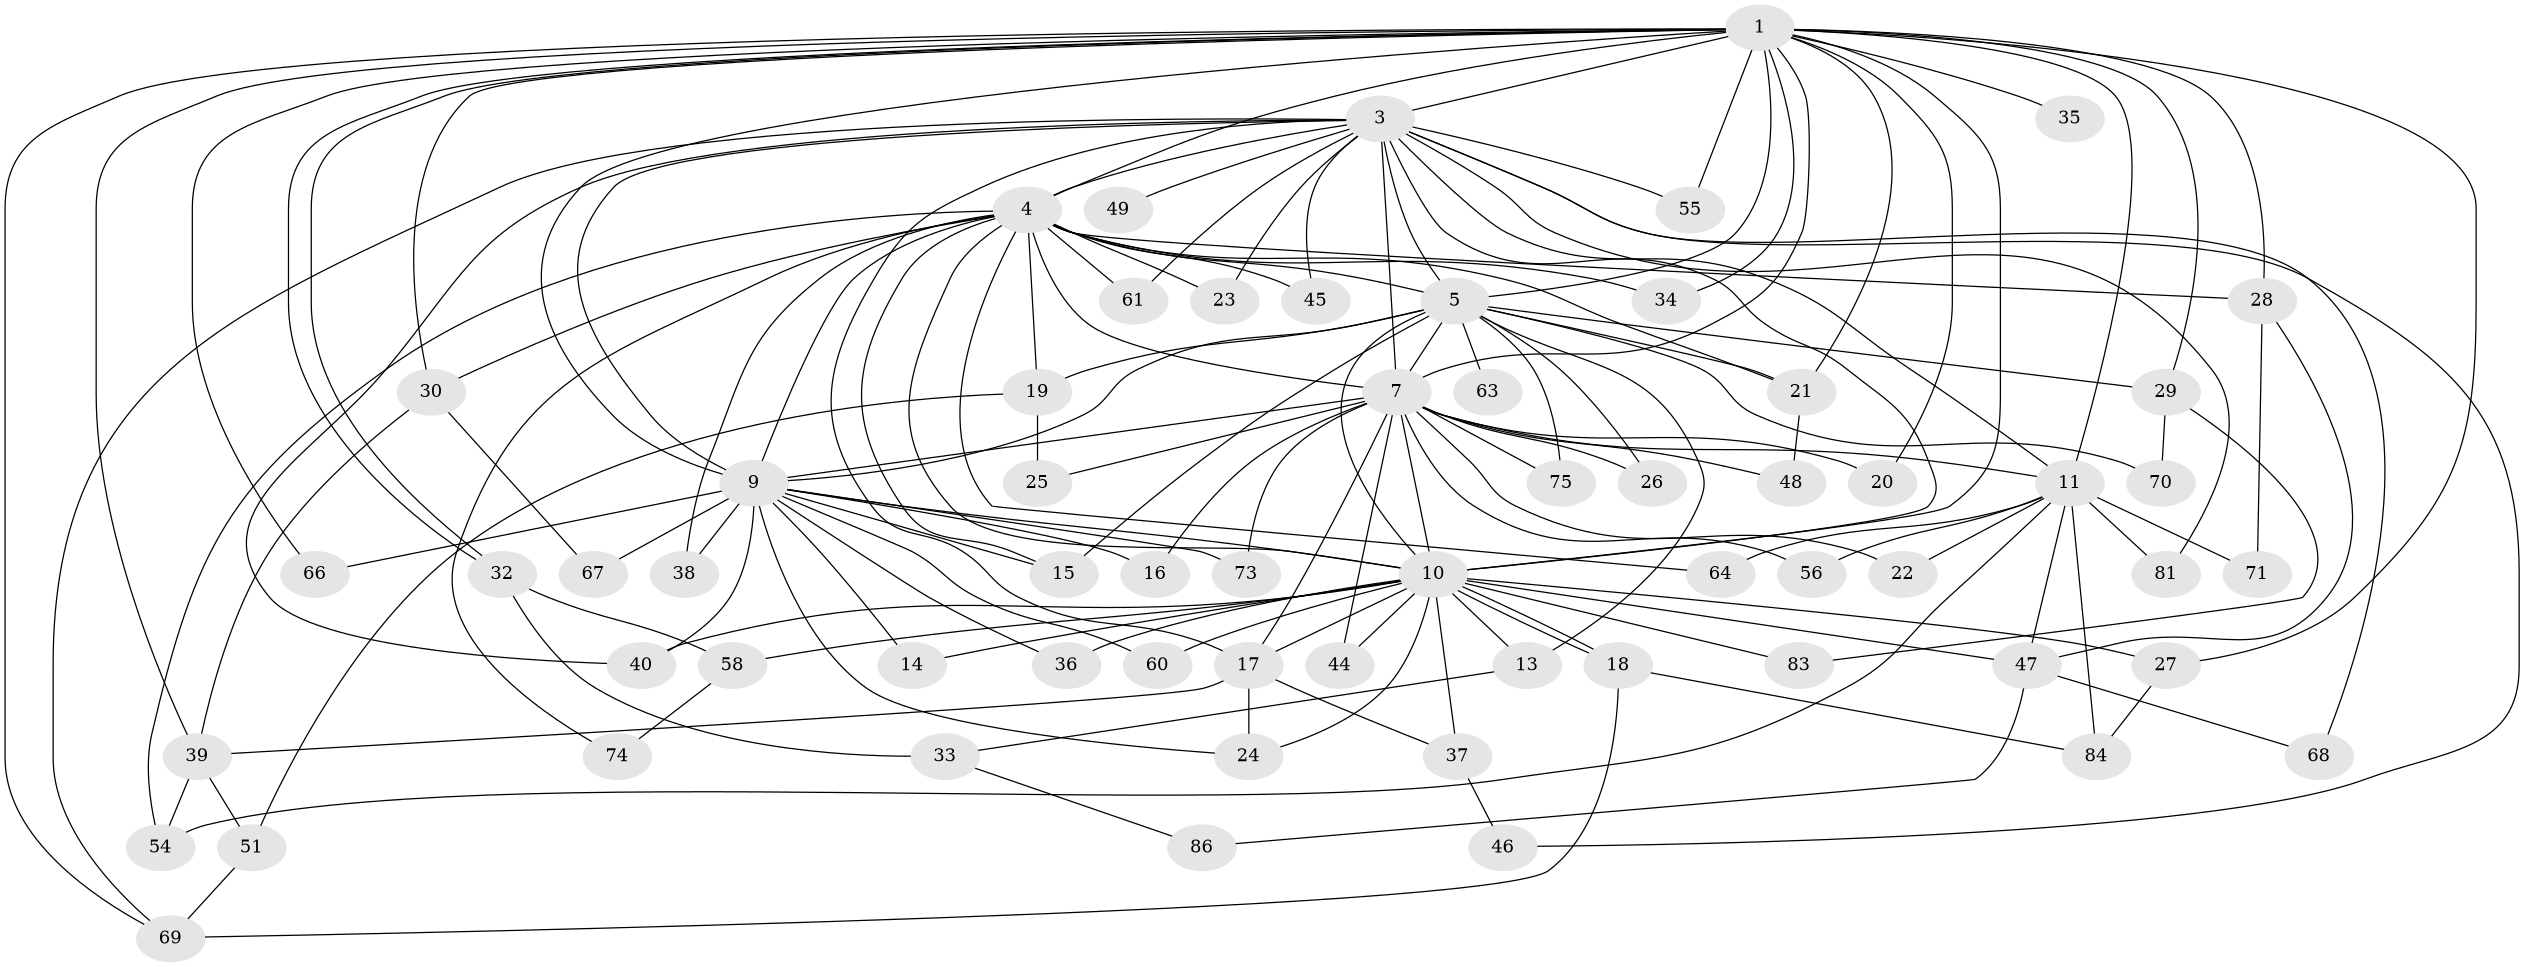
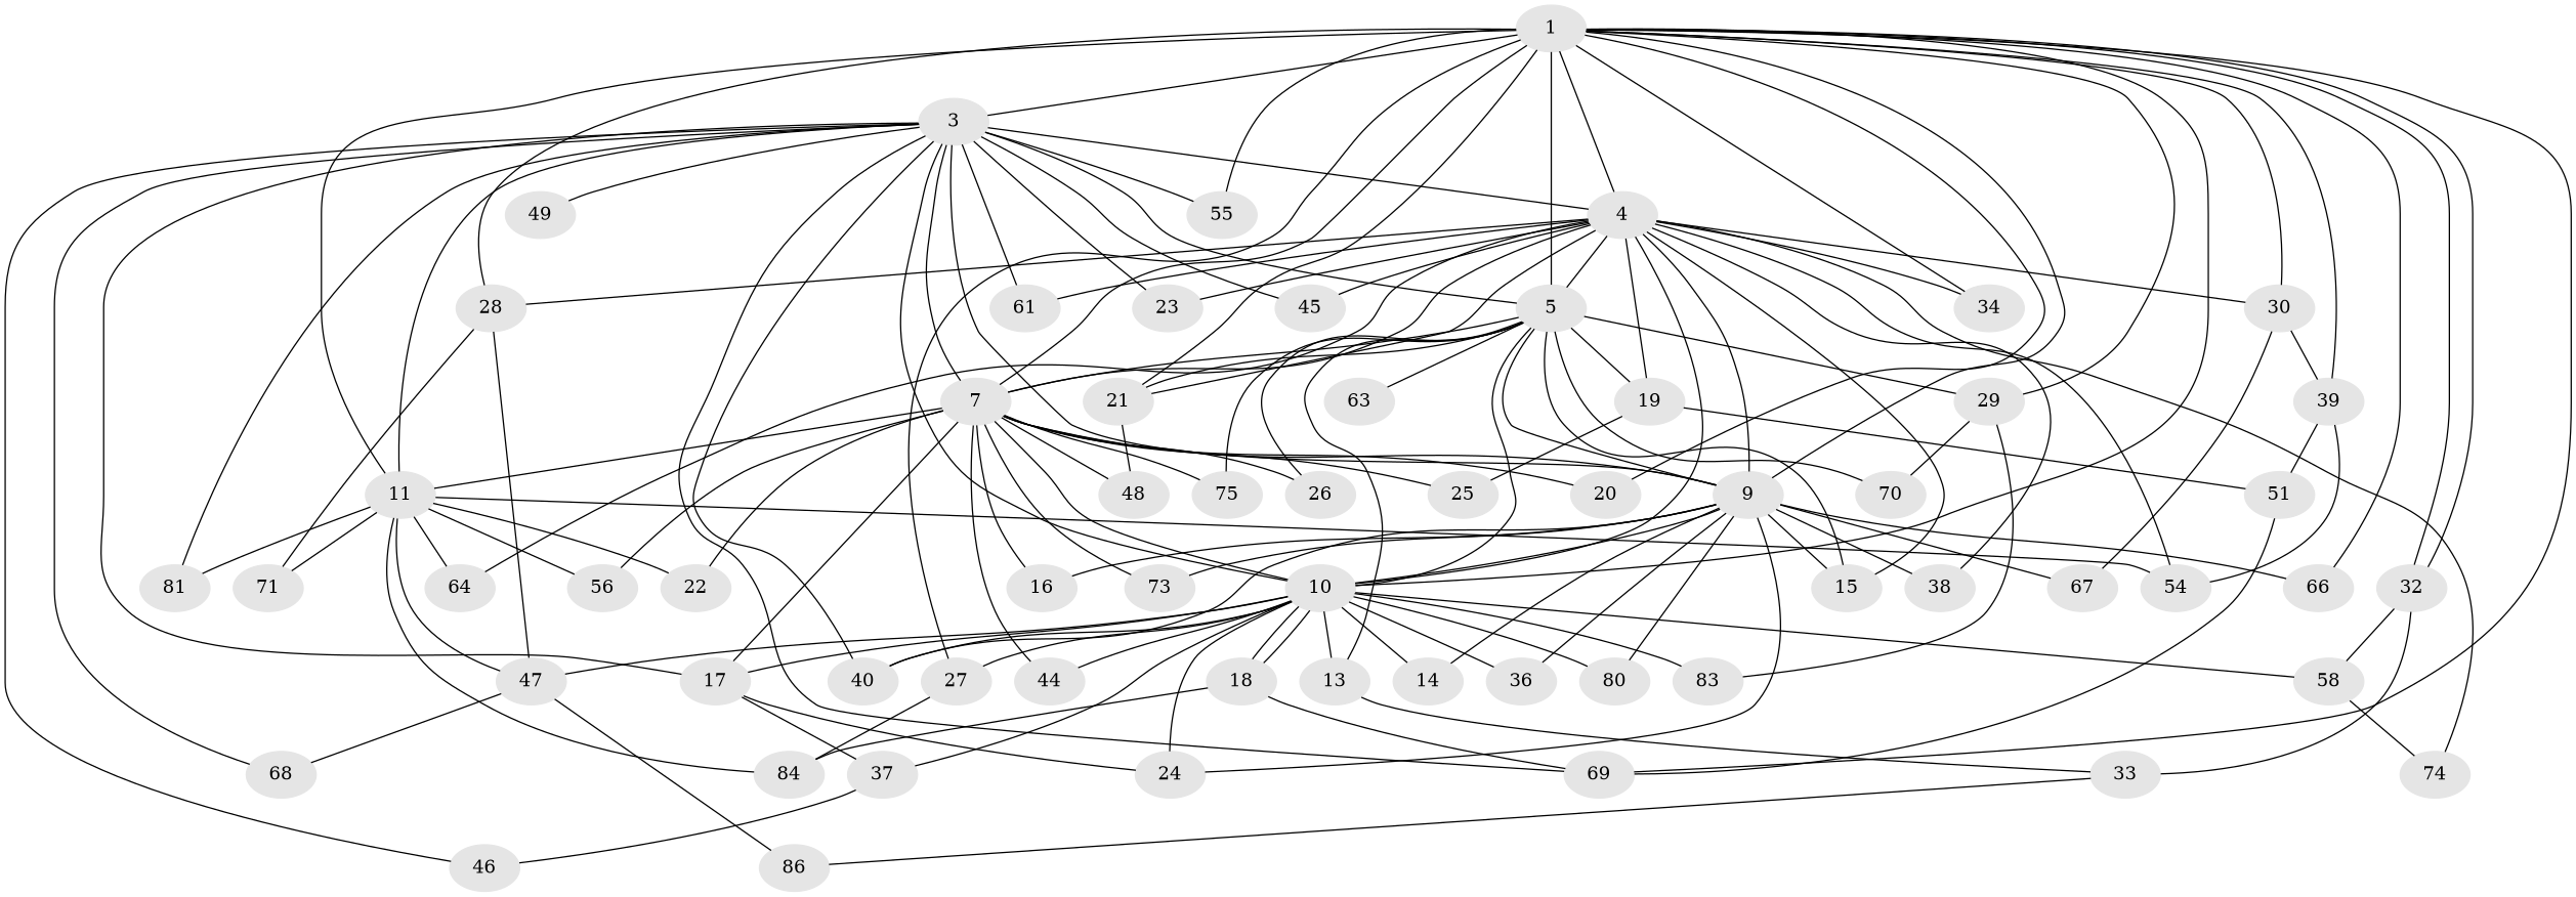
  graph {
    node [color=gray90 style=filled]
    1 [super="+2"]
    3 [super="+8"]
    4 [super="+65"]
    5 [super="+6"]
    7 [super="+85"]
    9 [super="+53"]
    10 [super="+60"]
    11 [super="+12"]
    20
    21 [super="+78"]
    27
    28 [super="+52"]
    29 [super="+43"]
    30 [super="+57"]
    32 [super="+87"]
    34
-   35
    39 [super="+59"]
    55
    66
    69 [super="+72"]
    17 [super="+41"]
    23
    40 [super="+77"]
    45
    46
    49
    61
    68
    81
    15 [super="+82"]
    19
    38 [super="+62"]
    54
    64
    74
    13
    26
    63
    70
    75
    16
    22
    25
    44
    48
    56
    73
    14
    24 [super="+31"]
    36 [super="+42"]
    67
-   80 [label=60]
+   80
    18
    37
    47 [super="+50"]
    58 [super="+76"]
    83
    71
    84 [super="+88"]
    33
    51 [super="+79"]
    86
    1 -- 3 [weight=4]
    1 -- 4 [weight=2]
    1 -- 5 [weight=4]
    1 -- 7 [weight=2]
    1 -- 9 [weight=2]
    1 -- 10 [weight=2]
    1 -- 11 [weight=2]
    1 -- 20
    1 -- 21
    1 -- 27
    1 -- 28 [weight=2]
    1 -- 29
    1 -- 30
    1 -- 32
    1 -- 32
    1 -- 34
-   1 -- 35 [weight=2]
    1 -- 39
    1 -- 55
    1 -- 66
    1 -- 69
    3 -- 4 [weight=2]
    3 -- 5 [weight=4]
    3 -- 7 [weight=2]
    3 -- 9 [weight=2]
    3 -- 10 [weight=2]
    3 -- 11
    3 -- 55
    3 -- 69
    3 -- 17
    3 -- 23
    3 -- 40
    3 -- 45
    3 -- 46
    3 -- 49 [weight=2]
    3 -- 61
    3 -- 68
    3 -- 81
    4 -- 5 [weight=2]
    4 -- 7
    4 -- 9
    4 -- 10
    4 -- 21 [weight=2]
    4 -- 28
    4 -- 30
    4 -- 34
    4 -- 23
    4 -- 45
    4 -- 61
    4 -- 15
    4 -- 19
    4 -- 38 [weight=2]
    4 -- 54
    4 -- 64
    4 -- 74
    5 -- 7 [weight=2]
    5 -- 9 [weight=2]
    5 -- 10 [weight=2]
    5 -- 21
    5 -- 29 [weight=2]
    5 -- 15
    5 -- 19
    5 -- 13
    5 -- 26
    5 -- 63
    5 -- 70
    5 -- 75
    7 -- 9
    7 -- 10
    7 -- 11
    7 -- 20
    7 -- 17
    7 -- 26
    7 -- 75
    7 -- 16
    7 -- 22
    7 -- 25
    7 -- 44
    7 -- 48
    7 -- 56
    7 -- 73
    9 -- 10
    9 -- 66
    9 -- 40
    9 -- 15
    9 -- 38 [weight=2]
    9 -- 16
    9 -- 73
    9 -- 14
    9 -- 24
    9 -- 36
    9 -- 67
    9 -- 80
    10 -- 27
    10 -- 17
    10 -- 40
    10 -- 13
    10 -- 44
    10 -- 14
    10 -- 24
    10 -- 36 [weight=2]
    10 -- 80
    10 -- 18
    10 -- 18
    10 -- 37
    10 -- 47
    10 -- 58 [weight=2]
    10 -- 83
    11 -- 81
    11 -- 54
    11 -- 64
    11 -- 22
    11 -- 56
    11 -- 47
    11 -- 71
    11 -- 84
    21 -- 48
    27 -- 84
    28 -- 47
    28 -- 71
    29 -- 70
    29 -- 83
    30 -- 39
    30 -- 67
    32 -- 58
    32 -- 33 [weight=2]
    39 -- 54
    39 -- 51
-   17 -- 39
    17 -- 24
    17 -- 37
    19 -- 25
    19 -- 51
    13 -- 33
    18 -- 69
    18 -- 84
    37 -- 46
    47 -- 68
    47 -- 86
    58 -- 74
    33 -- 86
    51 -- 69
  }
